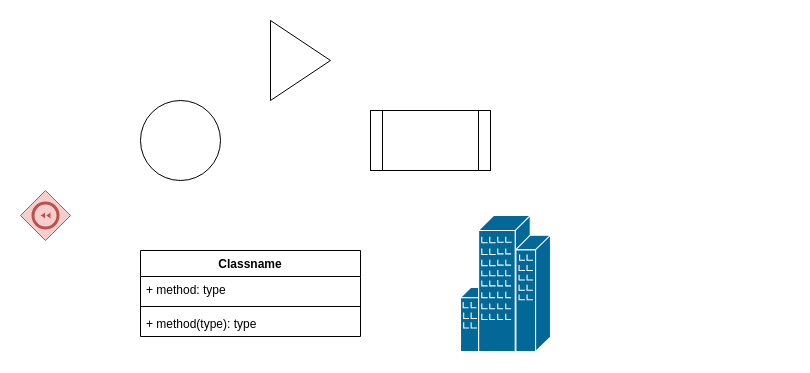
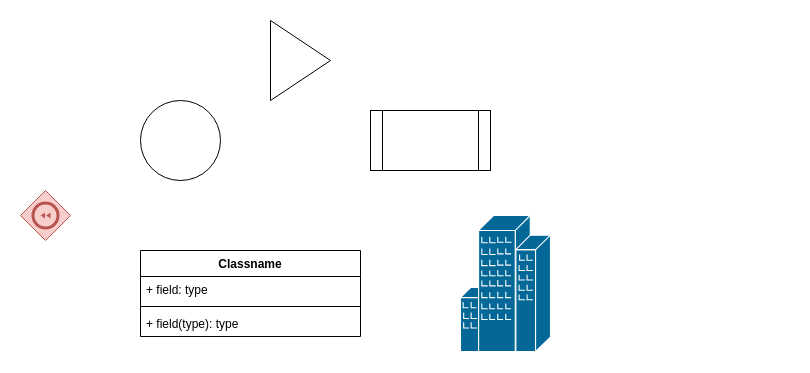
  <mxCell id="0" />
  <mxCell id="1" parent="0" />
  <mxCell id="2" value="" style="ellipse;whiteSpace=wrap;html=1;aspect=fixed;" parent="1" vertex="1"><mxGeometry x="140" y="100" width="80" height="80" as="geometry" /></mxCell>
  <mxCell id="3" value="" style="shape=process;whiteSpace=wrap;html=1;backgroundOutline=1;" parent="1" vertex="1"><mxGeometry x="370" y="110" width="120" height="60" as="geometry" /></mxCell>
  <mxCell id="4" value="" style="triangle;whiteSpace=wrap;html=1;" parent="1" vertex="1"><mxGeometry x="270" y="20" width="60" height="80" as="geometry" /></mxCell>
  <mxCell id="5" value="Classname" style="swimlane;fontStyle=1;align=center;verticalAlign=top;childLayout=stackLayout;horizontal=1;startSize=26;horizontalStack=0;resizeParent=1;resizeParentMax=0;resizeLast=0;collapsible=1;marginBottom=0;" parent="1" vertex="1"><mxGeometry x="140" y="250" width="220" height="86" as="geometry"><mxRectangle x="160" y="310" width="90" height="26" as="alternateBounds" /></mxGeometry></mxCell>
- <mxCell id="6" value="+ method: type" style="text;strokeColor=none;fillColor=none;align=left;verticalAlign=top;spacingLeft=4;spacingRight=4;overflow=hidden;rotatable=0;points=[[0,0.5],[1,0.5]];portConstraint=eastwest;" parent="5" vertex="1"><mxGeometry y="26" width="220" height="26" as="geometry" /></mxCell>
+ <mxCell id="6" value="+ field: type" style="text;strokeColor=none;fillColor=none;align=left;verticalAlign=top;spacingLeft=4;spacingRight=4;overflow=hidden;rotatable=0;points=[[0,0.5],[1,0.5]];portConstraint=eastwest;" parent="5" vertex="1"><mxGeometry y="26" width="220" height="26" as="geometry" /></mxCell>
  <mxCell id="7" value="" style="line;strokeWidth=1;fillColor=none;align=left;verticalAlign=middle;spacingTop=-1;spacingLeft=3;spacingRight=3;rotatable=0;labelPosition=right;points=[];portConstraint=eastwest;" parent="5" vertex="1"><mxGeometry y="52" width="220" height="8" as="geometry" /></mxCell>
- <mxCell id="8" value="+ method(type): type" style="text;strokeColor=none;fillColor=none;align=left;verticalAlign=top;spacingLeft=4;spacingRight=4;overflow=hidden;rotatable=0;points=[[0,0.5],[1,0.5]];portConstraint=eastwest;" parent="5" vertex="1"><mxGeometry y="60" width="220" height="26" as="geometry" /></mxCell>
+ <mxCell id="8" value="+ field(type): type" style="text;strokeColor=none;fillColor=none;align=left;verticalAlign=top;spacingLeft=4;spacingRight=4;overflow=hidden;rotatable=0;points=[[0,0.5],[1,0.5]];portConstraint=eastwest;" parent="5" vertex="1"><mxGeometry y="60" width="220" height="26" as="geometry" /></mxCell>
  <mxCell id="9" value="" style="shape=mxgraph.bpmn.shape;html=1;verticalLabelPosition=bottom;labelBackgroundColor=#ffffff;verticalAlign=top;align=center;perimeter=rhombusPerimeter;background=gateway;outlineConnect=0;outline=end;symbol=compensation;fillColor=#f8cecc;strokeColor=#b85450;" parent="1" vertex="1"><mxGeometry x="20" y="190" width="50" height="50" as="geometry" /></mxCell>
  <mxCell id="10" value="" style="shape=mxgraph.cisco.buildings.generic_building;html=1;dashed=0;fillColor=#036897;strokeColor=#ffffff;strokeWidth=2;verticalLabelPosition=bottom;verticalAlign=top;align=center;outlineConnect=0;" parent="1" vertex="1"><mxGeometry x="460" y="215" width="90" height="136" as="geometry" /></mxCell>
  <mxCell id="11" value="" style="shape=image;imageAspect=0;aspect=fixed;verticalLabelPosition=bottom;verticalAlign=top;image=https://www.easyicon.net/api/resizeApi.php?id=1213006&amp;size=128;" parent="1" vertex="1"><mxGeometry x="660" y="30" width="128" height="96" as="geometry" /></mxCell>
